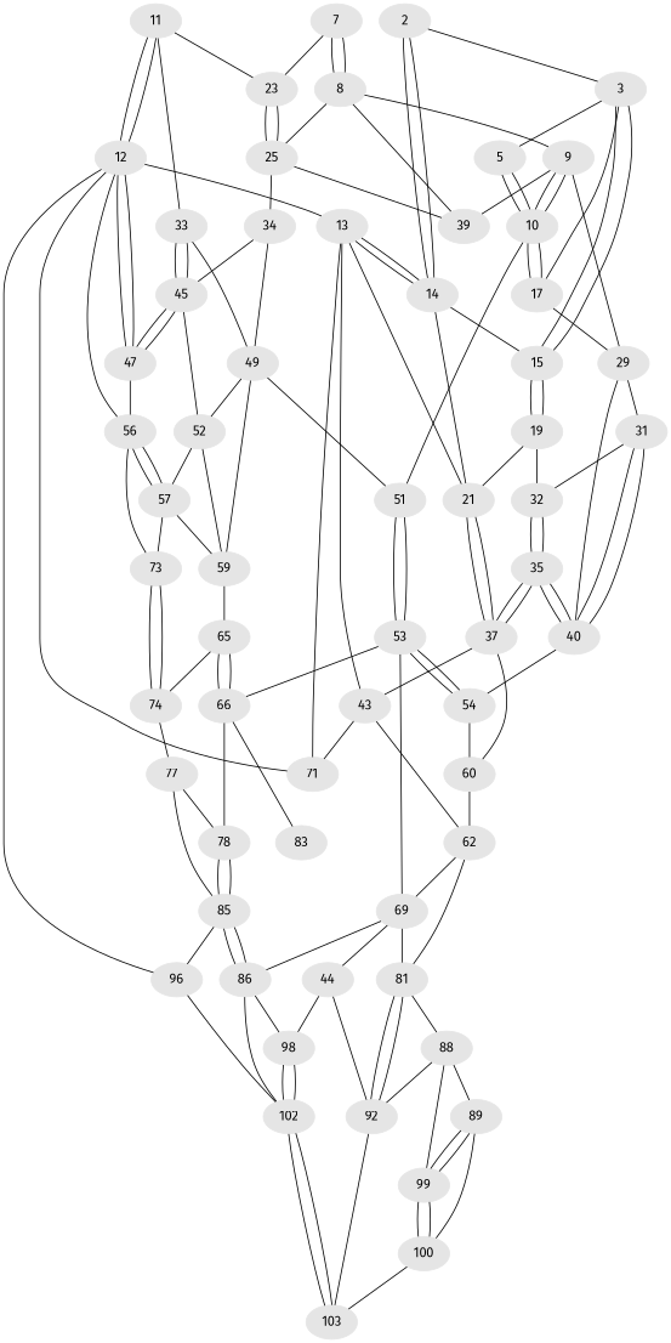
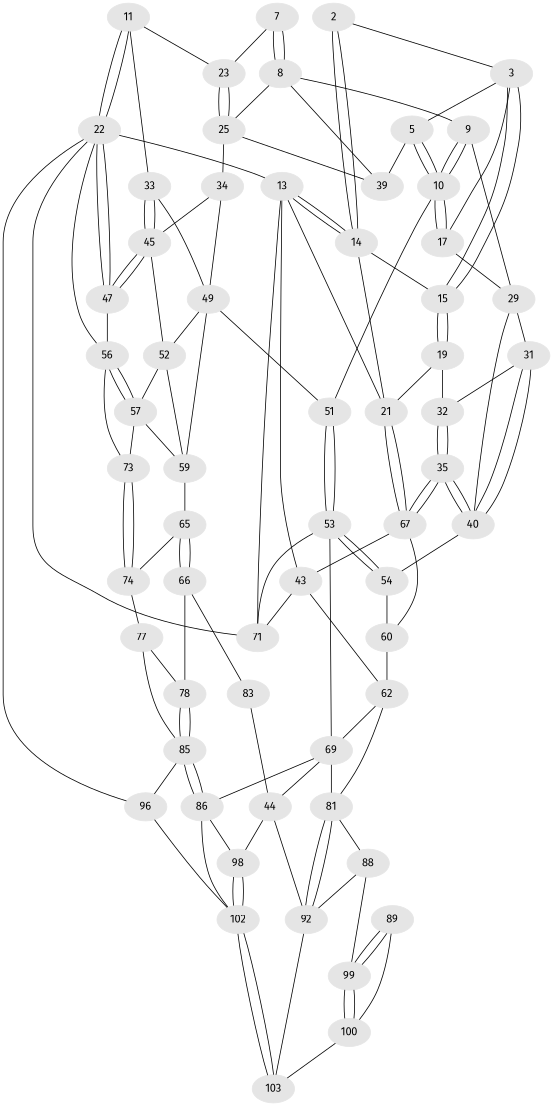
  graph {
    fontname="Fira Sans"
    node [color=gray90 fontname="Fira Sans" style=filled]
    edge [fontname="Fira Sans"]
    3 [super="+4"]
    2
    14 [super="+16"]
    8 [super="+27"]
    7
    23
    11 [super="+24"]
-   12 [super="+79"]
+   12 [super="+79" label=22]
    33
    5
    15
    17 [super="+18"]
    21 [super="+22"]
    10
    19 [super="+20"]
    29 [super="+30"]
    51
    9 [super="+28"]
    25 [super="+26"]
    39 [super="+48"]
    34 [super="+35"]
    31
    40 [super="+41"]
    13 [super="+38"]
    47
    56 [super="+75"]
    71 [super="+72"]
    96 [super="+104"]
    45 [super="+46"]
    49 [super="+50"]
    43 [super="+44"]
    57 [super="+70"]
    73 [super="+76"]
    102 [super="+105"]
-   37 [super="+42"]
+   37 [super="+42" label=67]
    62 [super="+63"]
    32
    n38 [label=35]
    60 [super="+61"]
    54 [super="+55"]
    52 [super="+58"]
    59 [super="+64"]
    53 [super="+68"]
    69 [super="+80"]
    81 [super="+82"]
    65
    66 [super="+67"]
    78
    83
    n50 [label=44 super="+97"]
    86 [super="+87"]
    74
    88 [super="+94"]
    92 [super="+93"]
    77
    85 [super="+95"]
    98
    103 [super="+106"]
    89 [super="+90"]
    99
    100 [super="+101"]
    3 -- 5
    3 -- 15
    3 -- 15
    3 -- 17
    2 -- 3
    2 -- 14
    2 -- 14
    14 -- 15
    14 -- 21
    8 -- 9
    8 -- 25
    8 -- 39
    7 -- 8
    7 -- 8
    7 -- 23
    23 -- 25
    23 -- 25
    11 -- 23
    11 -- 12
    11 -- 12
    11 -- 33
    12 -- 13
    12 -- 47
    12 -- 47
    12 -- 56
    12 -- 71
    12 -- 96
    33 -- 45
    33 -- 45
    33 -- 49
    5 -- 10
    5 -- 10
    15 -- 19
    15 -- 19
    17 -- 29
    21 -- 37
    21 -- 37
    10 -- 17
    10 -- 17
    10 -- 51
    19 -- 21
    19 -- 32
    29 -- 31
    29 -- 40
    51 -- 53
    51 -- 53
    9 -- 10
    9 -- 10
    9 -- 29
-   9 -- 39
+   5 -- 39
    25 -- 39
    25 -- 34
    34 -- 45
    34 -- 49
    31 -- 40
    31 -- 40
    31 -- 32
    40 -- 54
    13 -- 14
    13 -- 14
    13 -- 21
    13 -- 71
    13 -- 43
    47 -- 56
    56 -- 57
    56 -- 57
    56 -- 73
    96 -- 102
    45 -- 47
    45 -- 47
    45 -- 52
    49 -- 51
    49 -- 52
    49 -- 59
    43 -- 71
    43 -- 62
    57 -- 73
    57 -- 59
    73 -- 74
    73 -- 74
    102 -- 103
    102 -- 103
    37 -- 43
    37 -- 60
    62 -- 69
    62 -- 81
    32 -- n38
    32 -- n38
    n38 -- 40
    n38 -- 40
    n38 -- 37
    n38 -- 37
    60 -- 62
    54 -- 60 [weight=2]
    52 -- 57
    52 -- 59
    59 -- 65
    53 -- 54
    53 -- 54
    53 -- 69
-   53 -- 66
+   53 -- 71
    69 -- 81
    69 -- n50
    69 -- 86
    81 -- 88
    81 -- 92
    81 -- 92
    65 -- 66
    65 -- 66
    65 -- 74
    66 -- 78
    66 -- 83
    78 -- 85
    78 -- 85
+   83 -- n50
    n50 -- 92
    n50 -- 98
    86 -- 102
    86 -- 98
    74 -- 77
    88 -- 92
-   88 -- 89
    88 -- 99
    92 -- 103
    77 -- 78
    77 -- 85
    85 -- 96
    85 -- 86
    85 -- 86
    98 -- 102
    98 -- 102
    89 -- 99
    89 -- 99
    89 -- 100
    99 -- 100
    99 -- 100
    100 -- 103
  }
